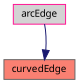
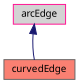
  digraph {
    fontname="Noto Sans"
    node [fontname="Noto Sans" fontsize=10 shape=record style=filled]
    n1 [color=deeppink fillcolor=lightgrey fontcolor=black height=0.2 label=arcEdge width=0.4]
    n2 [color=gray40 height=0.2 label=curvedEdge width=0.4 fillcolor=salmon]
-   n2 -> n1 [color=midnightblue dir=back fontname="Noto Sans" fontsize=10 labelfontname=FreeSans labelfontsize=10 style=solid]
+   n1 -> n2 [color=midnightblue dir=back fontname="Noto Sans" fontsize=10 labelfontname=FreeSans labelfontsize=10 style=solid]
  }
